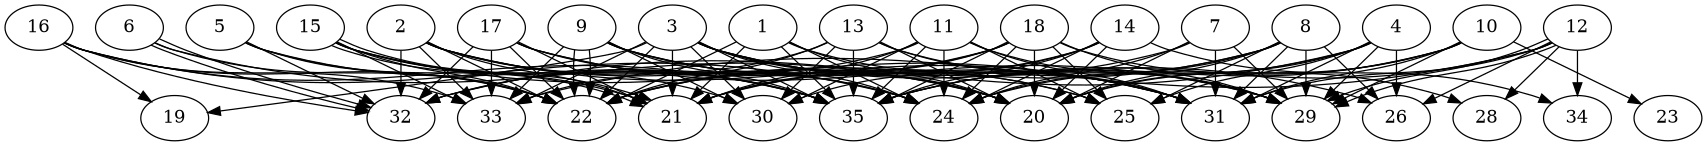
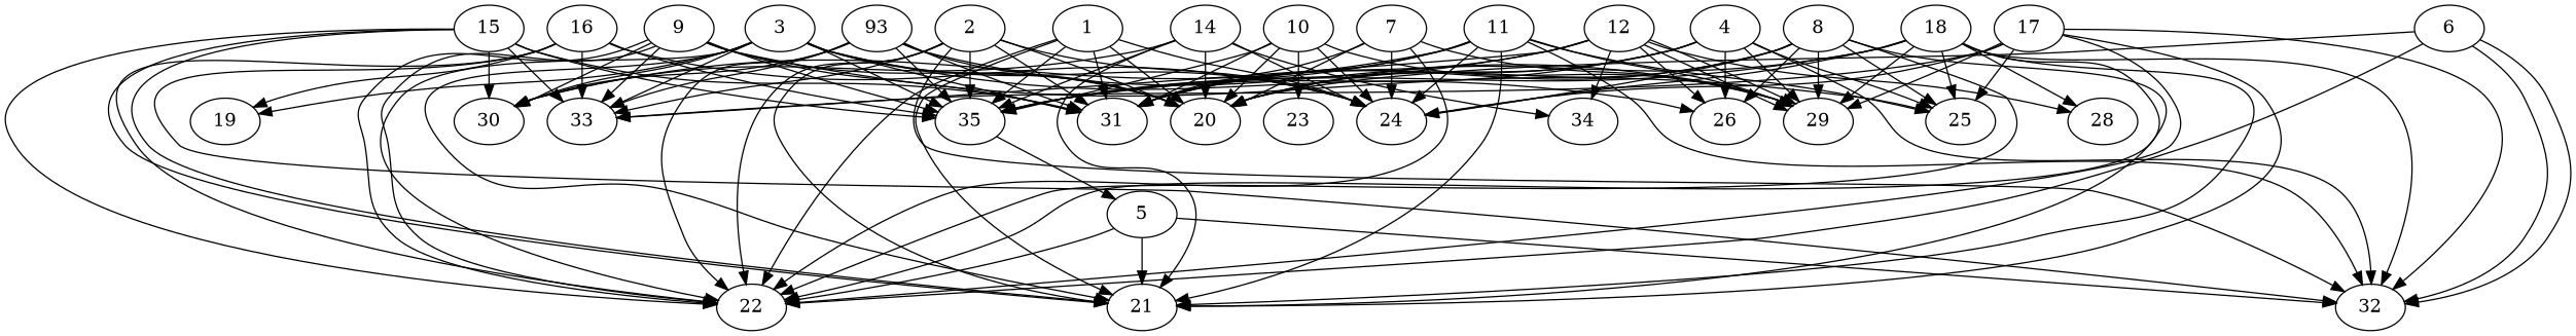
  digraph {
    node [alpha=0.16]
    1 [expect_size=45703168]
    20 [alpha=0.06 expect_size=42259456]
    21 [alpha=0.18 expect_size=26258432]
    22 [alpha=0.12 expect_size=12255232]
    24 [alpha=0.06 expect_size=23078912]
    31 [alpha=0.12 expect_size=36546560]
    35 [alpha=0.10 expect_size=35262464]
    2 [alpha=0.05 expect_size=9569280]
    32 [alpha=0.01 expect_size=32560128]
    33 [alpha=0.11 expect_size=14651392]
    3 [alpha=0.15 expect_size=43373568]
    19 [alpha=0.11 expect_size=40006656]
    26 [alpha=0.18 expect_size=49139712]
    29 [alpha=0.02 expect_size=43684864]
    30 [alpha=0.17 expect_size=22284288]
    4 [expect_size=36225024]
    25 [alpha=0.06 expect_size=46822400]
    5 [alpha=0.00 expect_size=45338624]
    6 [alpha=0.09 expect_size=32440320]
    7 [alpha=0.12 expect_size=22590464]
    8 [alpha=0.03 expect_size=45996032]
    9 [alpha=0.01 expect_size=31482880]
    10 [alpha=0.13 expect_size=23418880]
    23 [alpha=0.03 expect_size=48883712]
    11 [alpha=0.14 expect_size=50455552]
    12 [expect_size=40352768]
    28 [alpha=0.14 expect_size=12249088]
    34 [alpha=0.15 expect_size=20953088]
-   13 [alpha=0.09 expect_size=5366784]
+   13 [alpha=0.09 expect_size=5366784 label=93]
    14 [alpha=0.10 expect_size=40217600]
    15 [alpha=0.01 expect_size=31113216]
    16 [alpha=0.11 expect_size=32027648]
    17 [alpha=0.13 expect_size=52082688]
    18 [alpha=0.13 expect_size=32502784]
    1 -> 20
    1 -> 21
    1 -> 22
    1 -> 24
    1 -> 31
    1 -> 35
    2 -> 20
    2 -> 21
    2 -> 22
    2 -> 24
    2 -> 31
    2 -> 35
    2 -> 32
    2 -> 33
    3 -> 20
    3 -> 21
    3 -> 22
    3 -> 24
    3 -> 31
    3 -> 35
    3 -> 33
    3 -> 19
    3 -> 26
-   3 -> 29
    3 -> 30
    4 -> 20
    4 -> 31
    4 -> 35
    4 -> 32
    4 -> 26
    4 -> 29
    4 -> 25
    5 -> 21
    5 -> 22
-   5 -> 35
+   35 -> 5
    5 -> 32
    6 -> 20
    6 -> 22
    6 -> 32
    6 -> 32
    7 -> 20
    7 -> 22
    7 -> 24
    7 -> 31
    7 -> 29
    8 -> 20
    8 -> 21
    8 -> 22
    8 -> 24
    8 -> 31
    8 -> 26
    8 -> 29
    8 -> 25
    9 -> 20
    9 -> 22
    9 -> 22
    9 -> 31
    9 -> 35
    9 -> 33
    9 -> 30
    9 -> 25
    10 -> 20
    10 -> 24
    10 -> 31
    10 -> 35
    10 -> 29
    10 -> 23
    11 -> 21
    11 -> 24
    11 -> 31
    11 -> 35
    11 -> 32
    11 -> 29
    11 -> 30
    11 -> 25
    12 -> 31
    12 -> 35
    12 -> 33
    12 -> 26
    12 -> 29
    12 -> 29
    12 -> 28
    12 -> 34
    13 -> 20
    13 -> 22
    13 -> 31
    13 -> 35
    13 -> 33
    13 -> 29
    13 -> 30
    14 -> 20
    14 -> 21
    14 -> 24
    14 -> 35
    14 -> 30
    14 -> 34
    15 -> 21
    15 -> 21
    15 -> 22
    15 -> 31
    15 -> 35
    15 -> 33
    15 -> 30
    16 -> 22
    16 -> 24
    16 -> 35
    16 -> 32
    16 -> 33
    16 -> 19
    17 -> 21
    17 -> 22
    17 -> 24
    17 -> 32
    17 -> 33
    17 -> 29
    17 -> 25
    18 -> 20
    18 -> 21
    18 -> 22
    18 -> 24
    18 -> 35
    18 -> 32
    18 -> 29
    18 -> 25
    18 -> 28
  }
